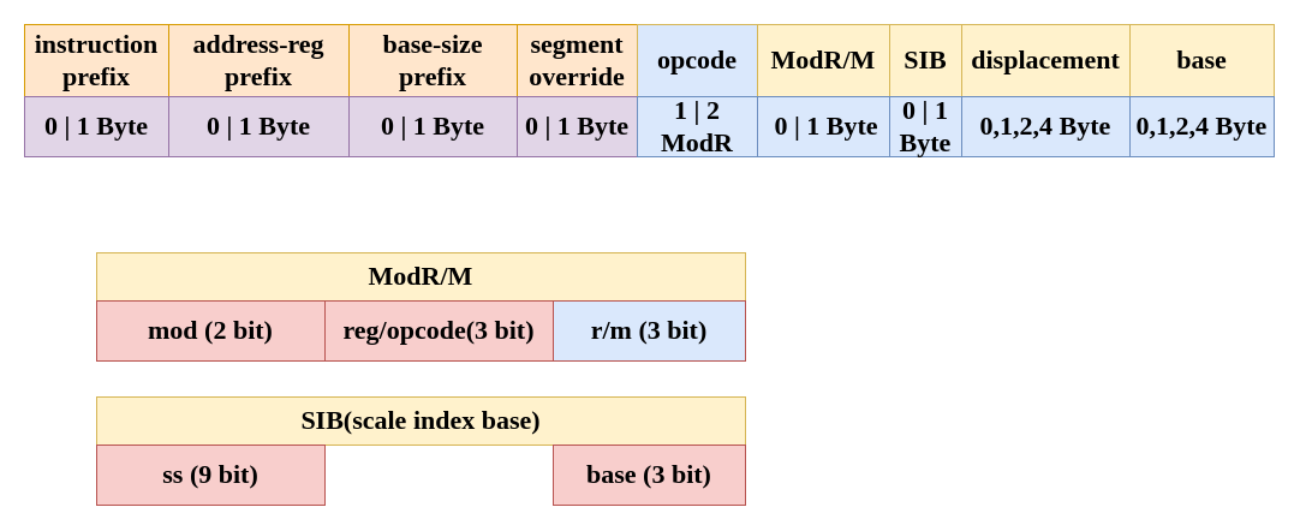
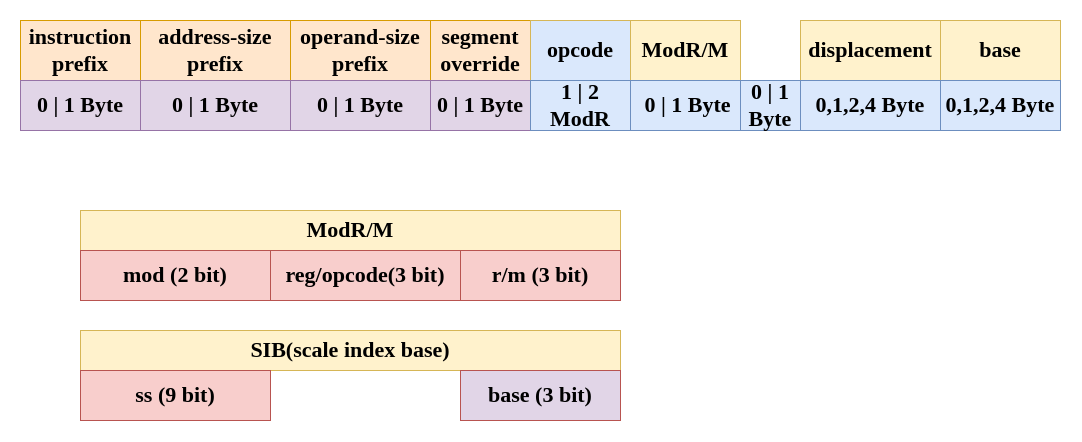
  <mxCell id="0" />
  <mxCell id="1" parent="0" />
  <mxCell id="2" value="&lt;b style=&quot;font-size: 22px&quot;&gt;&lt;font face=&quot;Comic Sans MS&quot; style=&quot;font-size: 22px&quot;&gt;instruction&lt;br&gt;prefix&lt;/font&gt;&lt;/b&gt;" style="rounded=0;whiteSpace=wrap;html=1;fillColor=#ffe6cc;strokeColor=#d79b00;" vertex="1" parent="1"><mxGeometry x="20" y="20" width="120" height="60" as="geometry" /></mxCell>
- <mxCell id="3" value="&lt;b style=&quot;font-size: 22px&quot;&gt;&lt;font face=&quot;Comic Sans MS&quot; style=&quot;font-size: 22px&quot;&gt;address-reg&lt;br&gt;prefix&lt;/font&gt;&lt;/b&gt;" style="rounded=0;whiteSpace=wrap;html=1;fillColor=#ffe6cc;strokeColor=#d79b00;" vertex="1" parent="1"><mxGeometry x="140" y="20" width="150" height="60" as="geometry" /></mxCell>
- <mxCell id="4" value="&lt;b style=&quot;font-size: 22px&quot;&gt;&lt;font face=&quot;Comic Sans MS&quot; style=&quot;font-size: 22px&quot;&gt;base-size&lt;br&gt;prefix&lt;/font&gt;&lt;/b&gt;" style="rounded=0;whiteSpace=wrap;html=1;fillColor=#ffe6cc;strokeColor=#d79b00;" vertex="1" parent="1"><mxGeometry x="290" y="20" width="140" height="60" as="geometry" /></mxCell>
+ <mxCell id="3" value="&lt;b style=&quot;font-size: 22px&quot;&gt;&lt;font face=&quot;Comic Sans MS&quot; style=&quot;font-size: 22px&quot;&gt;address-size&lt;br&gt;prefix&lt;/font&gt;&lt;/b&gt;" style="rounded=0;whiteSpace=wrap;html=1;fillColor=#ffe6cc;strokeColor=#d79b00;" vertex="1" parent="1"><mxGeometry x="140" y="20" width="150" height="60" as="geometry" /></mxCell>
+ <mxCell id="4" value="&lt;b style=&quot;font-size: 22px&quot;&gt;&lt;font face=&quot;Comic Sans MS&quot; style=&quot;font-size: 22px&quot;&gt;operand-size&lt;br&gt;prefix&lt;/font&gt;&lt;/b&gt;" style="rounded=0;whiteSpace=wrap;html=1;fillColor=#ffe6cc;strokeColor=#d79b00;" vertex="1" parent="1"><mxGeometry x="290" y="20" width="140" height="60" as="geometry" /></mxCell>
  <mxCell id="5" value="&lt;b style=&quot;font-size: 22px&quot;&gt;&lt;font face=&quot;Comic Sans MS&quot; style=&quot;font-size: 22px&quot;&gt;segment&lt;br&gt;override&lt;br&gt;&lt;/font&gt;&lt;/b&gt;" style="rounded=0;whiteSpace=wrap;html=1;fillColor=#ffe6cc;strokeColor=#d79b00;" vertex="1" parent="1"><mxGeometry x="430" y="20" width="100" height="60" as="geometry" /></mxCell>
- <mxCell id="6" value="&lt;font face=&quot;Comic Sans MS&quot;&gt;&lt;span style=&quot;font-size: 22px&quot;&gt;&lt;b&gt;SIB&lt;/b&gt;&lt;/span&gt;&lt;/font&gt;" style="rounded=0;whiteSpace=wrap;html=1;fillColor=#fff2cc;strokeColor=#d6b656;" vertex="1" parent="1"><mxGeometry x="740" y="20" width="60" height="60" as="geometry" /></mxCell>
  <mxCell id="7" value="&lt;font face=&quot;Comic Sans MS&quot;&gt;&lt;span style=&quot;font-size: 22px&quot;&gt;&lt;b&gt;ModR/M&lt;/b&gt;&lt;/span&gt;&lt;/font&gt;" style="rounded=0;whiteSpace=wrap;html=1;fillColor=#fff2cc;strokeColor=#d6b656;" vertex="1" parent="1"><mxGeometry x="630" y="20" width="110" height="60" as="geometry" /></mxCell>
  <mxCell id="8" value="&lt;font face=&quot;Comic Sans MS&quot;&gt;&lt;span style=&quot;font-size: 22px&quot;&gt;&lt;b&gt;opcode&lt;/b&gt;&lt;/span&gt;&lt;/font&gt;" style="rounded=0;whiteSpace=wrap;html=1;fillColor=#dae8fc;strokeColor=#d6b656;" vertex="1" parent="1"><mxGeometry x="530" y="20" width="100" height="60" as="geometry" /></mxCell>
  <mxCell id="9" value="&lt;font face=&quot;Comic Sans MS&quot;&gt;&lt;span style=&quot;font-size: 22px&quot;&gt;&lt;b&gt;displacement&lt;/b&gt;&lt;/span&gt;&lt;/font&gt;" style="rounded=0;whiteSpace=wrap;html=1;fillColor=#fff2cc;strokeColor=#d6b656;" vertex="1" parent="1"><mxGeometry x="800" y="20" width="140" height="60" as="geometry" /></mxCell>
  <mxCell id="10" value="&lt;font face=&quot;Comic Sans MS&quot;&gt;&lt;span style=&quot;font-size: 22px&quot;&gt;&lt;b&gt;base&lt;/b&gt;&lt;/span&gt;&lt;/font&gt;" style="rounded=0;whiteSpace=wrap;html=1;fillColor=#fff2cc;strokeColor=#d6b656;" vertex="1" parent="1"><mxGeometry x="940" y="20" width="120" height="60" as="geometry" /></mxCell>
  <mxCell id="11" value="&lt;b&gt;&lt;font face=&quot;Comic Sans MS&quot; style=&quot;font-size: 22px&quot;&gt;0 | 1 Byte&lt;/font&gt;&lt;/b&gt;" style="rounded=0;whiteSpace=wrap;html=1;fillColor=#e1d5e7;strokeColor=#9673a6;" vertex="1" parent="1"><mxGeometry x="20" y="80" width="120" height="50" as="geometry" /></mxCell>
  <mxCell id="12" value="&lt;b&gt;&lt;font face=&quot;Comic Sans MS&quot; style=&quot;font-size: 22px&quot;&gt;0 | 1 Byte&lt;/font&gt;&lt;/b&gt;" style="rounded=0;whiteSpace=wrap;html=1;fillColor=#e1d5e7;strokeColor=#9673a6;" vertex="1" parent="1"><mxGeometry x="290" y="80" width="140" height="50" as="geometry" /></mxCell>
  <mxCell id="13" value="&lt;b&gt;&lt;font face=&quot;Comic Sans MS&quot; style=&quot;font-size: 22px&quot;&gt;0 | 1 Byte&lt;/font&gt;&lt;/b&gt;" style="rounded=0;whiteSpace=wrap;html=1;fillColor=#e1d5e7;strokeColor=#9673a6;" vertex="1" parent="1"><mxGeometry x="430" y="80" width="100" height="50" as="geometry" /></mxCell>
  <mxCell id="14" value="&lt;b&gt;&lt;font face=&quot;Comic Sans MS&quot; style=&quot;font-size: 22px&quot;&gt;1 | 2 ModR&lt;/font&gt;&lt;/b&gt;" style="rounded=0;whiteSpace=wrap;html=1;fillColor=#dae8fc;strokeColor=#6c8ebf;" vertex="1" parent="1"><mxGeometry x="530" y="80" width="100" height="50" as="geometry" /></mxCell>
  <mxCell id="15" value="&lt;b&gt;&lt;font face=&quot;Comic Sans MS&quot; style=&quot;font-size: 22px&quot;&gt;0 | 1 Byte&lt;/font&gt;&lt;/b&gt;" style="rounded=0;whiteSpace=wrap;html=1;fillColor=#dae8fc;strokeColor=#6c8ebf;" vertex="1" parent="1"><mxGeometry x="630" y="80" width="115" height="50" as="geometry" /></mxCell>
  <mxCell id="16" value="&lt;b&gt;&lt;font face=&quot;Comic Sans MS&quot; style=&quot;font-size: 22px&quot;&gt;0 | 1 Byte&lt;/font&gt;&lt;/b&gt;" style="rounded=0;whiteSpace=wrap;html=1;fillColor=#dae8fc;strokeColor=#6c8ebf;" vertex="1" parent="1"><mxGeometry x="740" y="80" width="60" height="50" as="geometry" /></mxCell>
  <mxCell id="17" value="&lt;b&gt;&lt;font face=&quot;Comic Sans MS&quot; style=&quot;font-size: 22px&quot;&gt;0,1,2,4 Byte&lt;/font&gt;&lt;/b&gt;" style="rounded=0;whiteSpace=wrap;html=1;fillColor=#dae8fc;strokeColor=#6c8ebf;" vertex="1" parent="1"><mxGeometry x="940" y="80" width="120" height="50" as="geometry" /></mxCell>
  <mxCell id="18" value="&lt;b&gt;&lt;font face=&quot;Comic Sans MS&quot; style=&quot;font-size: 22px&quot;&gt;0,1,2,4 Byte&lt;/font&gt;&lt;/b&gt;" style="rounded=0;whiteSpace=wrap;html=1;fillColor=#dae8fc;strokeColor=#6c8ebf;" vertex="1" parent="1"><mxGeometry x="800" y="80" width="140" height="50" as="geometry" /></mxCell>
  <mxCell id="19" value="&lt;b&gt;&lt;font face=&quot;Comic Sans MS&quot; style=&quot;font-size: 22px&quot;&gt;0 | 1 Byte&lt;/font&gt;&lt;/b&gt;" style="rounded=0;whiteSpace=wrap;html=1;fillColor=#e1d5e7;strokeColor=#9673a6;" vertex="1" parent="1"><mxGeometry x="140" y="80" width="150" height="50" as="geometry" /></mxCell>
  <mxCell id="20" value="&lt;font face=&quot;Comic Sans MS&quot;&gt;&lt;span style=&quot;font-size: 22px&quot;&gt;&lt;b&gt;ModR/M&lt;/b&gt;&lt;/span&gt;&lt;/font&gt;" style="rounded=0;whiteSpace=wrap;html=1;fillColor=#fff2cc;strokeColor=#d6b656;" vertex="1" parent="1"><mxGeometry x="80" y="210" width="540" height="40" as="geometry" /></mxCell>
  <mxCell id="21" value="&lt;b&gt;&lt;font face=&quot;Comic Sans MS&quot; style=&quot;font-size: 22px&quot;&gt;mod (2 bit)&lt;/font&gt;&lt;/b&gt;" style="rounded=0;whiteSpace=wrap;html=1;fillColor=#f8cecc;strokeColor=#b85450;" vertex="1" parent="1"><mxGeometry x="80" y="250" width="190" height="50" as="geometry" /></mxCell>
- <mxCell id="22" value="&lt;b&gt;&lt;font face=&quot;Comic Sans MS&quot; style=&quot;font-size: 22px&quot;&gt;r/m (3 bit)&lt;/font&gt;&lt;/b&gt;" style="rounded=0;whiteSpace=wrap;html=1;fillColor=#dae8fc;strokeColor=#b85450;" vertex="1" parent="1"><mxGeometry x="460" y="250" width="160" height="50" as="geometry" /></mxCell>
+ <mxCell id="22" value="&lt;b&gt;&lt;font face=&quot;Comic Sans MS&quot; style=&quot;font-size: 22px&quot;&gt;r/m (3 bit)&lt;/font&gt;&lt;/b&gt;" style="rounded=0;whiteSpace=wrap;html=1;fillColor=#f8cecc;strokeColor=#b85450;" vertex="1" parent="1"><mxGeometry x="460" y="250" width="160" height="50" as="geometry" /></mxCell>
  <mxCell id="23" value="&lt;b&gt;&lt;font face=&quot;Comic Sans MS&quot; style=&quot;font-size: 22px&quot;&gt;reg/opcode(3 bit)&lt;/font&gt;&lt;/b&gt;" style="rounded=0;whiteSpace=wrap;html=1;fillColor=#f8cecc;strokeColor=#b85450;" vertex="1" parent="1"><mxGeometry x="270" y="250" width="190" height="50" as="geometry" /></mxCell>
  <mxCell id="24" value="&lt;font face=&quot;Comic Sans MS&quot;&gt;&lt;span style=&quot;font-size: 22px&quot;&gt;&lt;b&gt;SIB(scale index base)&lt;/b&gt;&lt;/span&gt;&lt;/font&gt;" style="rounded=0;whiteSpace=wrap;html=1;fillColor=#fff2cc;strokeColor=#d6b656;" vertex="1" parent="1"><mxGeometry x="80" y="330" width="540" height="40" as="geometry" /></mxCell>
  <mxCell id="25" value="&lt;b&gt;&lt;font face=&quot;Comic Sans MS&quot; style=&quot;font-size: 22px&quot;&gt;ss (9 bit)&lt;/font&gt;&lt;/b&gt;" style="rounded=0;whiteSpace=wrap;html=1;fillColor=#f8cecc;strokeColor=#b85450;" vertex="1" parent="1"><mxGeometry x="80" y="370" width="190" height="50" as="geometry" /></mxCell>
- <mxCell id="26" value="&lt;b&gt;&lt;font face=&quot;Comic Sans MS&quot; style=&quot;font-size: 22px&quot;&gt;base (3 bit)&lt;/font&gt;&lt;/b&gt;" style="rounded=0;whiteSpace=wrap;html=1;fillColor=#f8cecc;strokeColor=#b85450;" vertex="1" parent="1"><mxGeometry x="460" y="370" width="160" height="50" as="geometry" /></mxCell>
+ <mxCell id="26" value="&lt;b&gt;&lt;font face=&quot;Comic Sans MS&quot; style=&quot;font-size: 22px&quot;&gt;base (3 bit)&lt;/font&gt;&lt;/b&gt;" style="rounded=0;whiteSpace=wrap;html=1;fillColor=#e1d5e7;strokeColor=#b85450;" vertex="1" parent="1"><mxGeometry x="460" y="370" width="160" height="50" as="geometry" /></mxCell>
